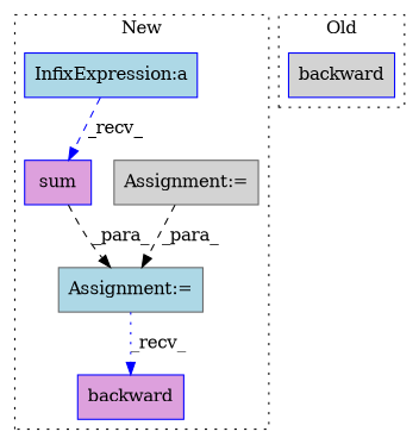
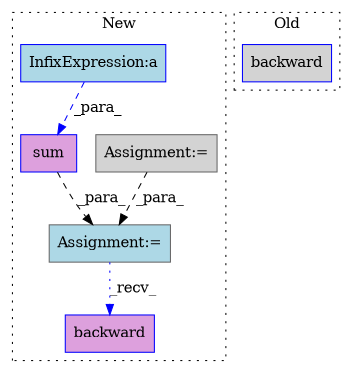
  digraph {
    node [a=32 shape=box style=filled fillcolor=plum color=blue]
    edge [color=black style=dashed]
    n1 [l=10 label=backward s=2563]
    n2 [a=7 l=1 label="Assignment:=" s=2024 fillcolor=lightgrey color=gray40]
    n3 [a=7 l=2 label="Assignment:=" s=2485 fillcolor=lightblue color=gray40]
    n4 [a=27 l=3 label="InfixExpression:a" s=2496 fillcolor=lightblue]
    n5 [l=5 label=sum s=2507]
    n6 [l="9,-5" label=backward s="2434,2581" fillcolor=lightgrey]
    subgraph cluster_1 {
      label=New
      style=dotted
      n1
      n2
      n3
      n4
      n5
    }
    subgraph cluster_2 {
      label=Old
      style=dotted
      n6
    }
    n2 -> n3 [label=_para_]
    n3 -> n1 [label=_recv_ color=blue style=dotted]
-   n4 -> n5 [label=_recv_ color=blue]
+   n4 -> n5 [label=_para_ color=blue]
    n5 -> n3 [label=_para_]
  }
